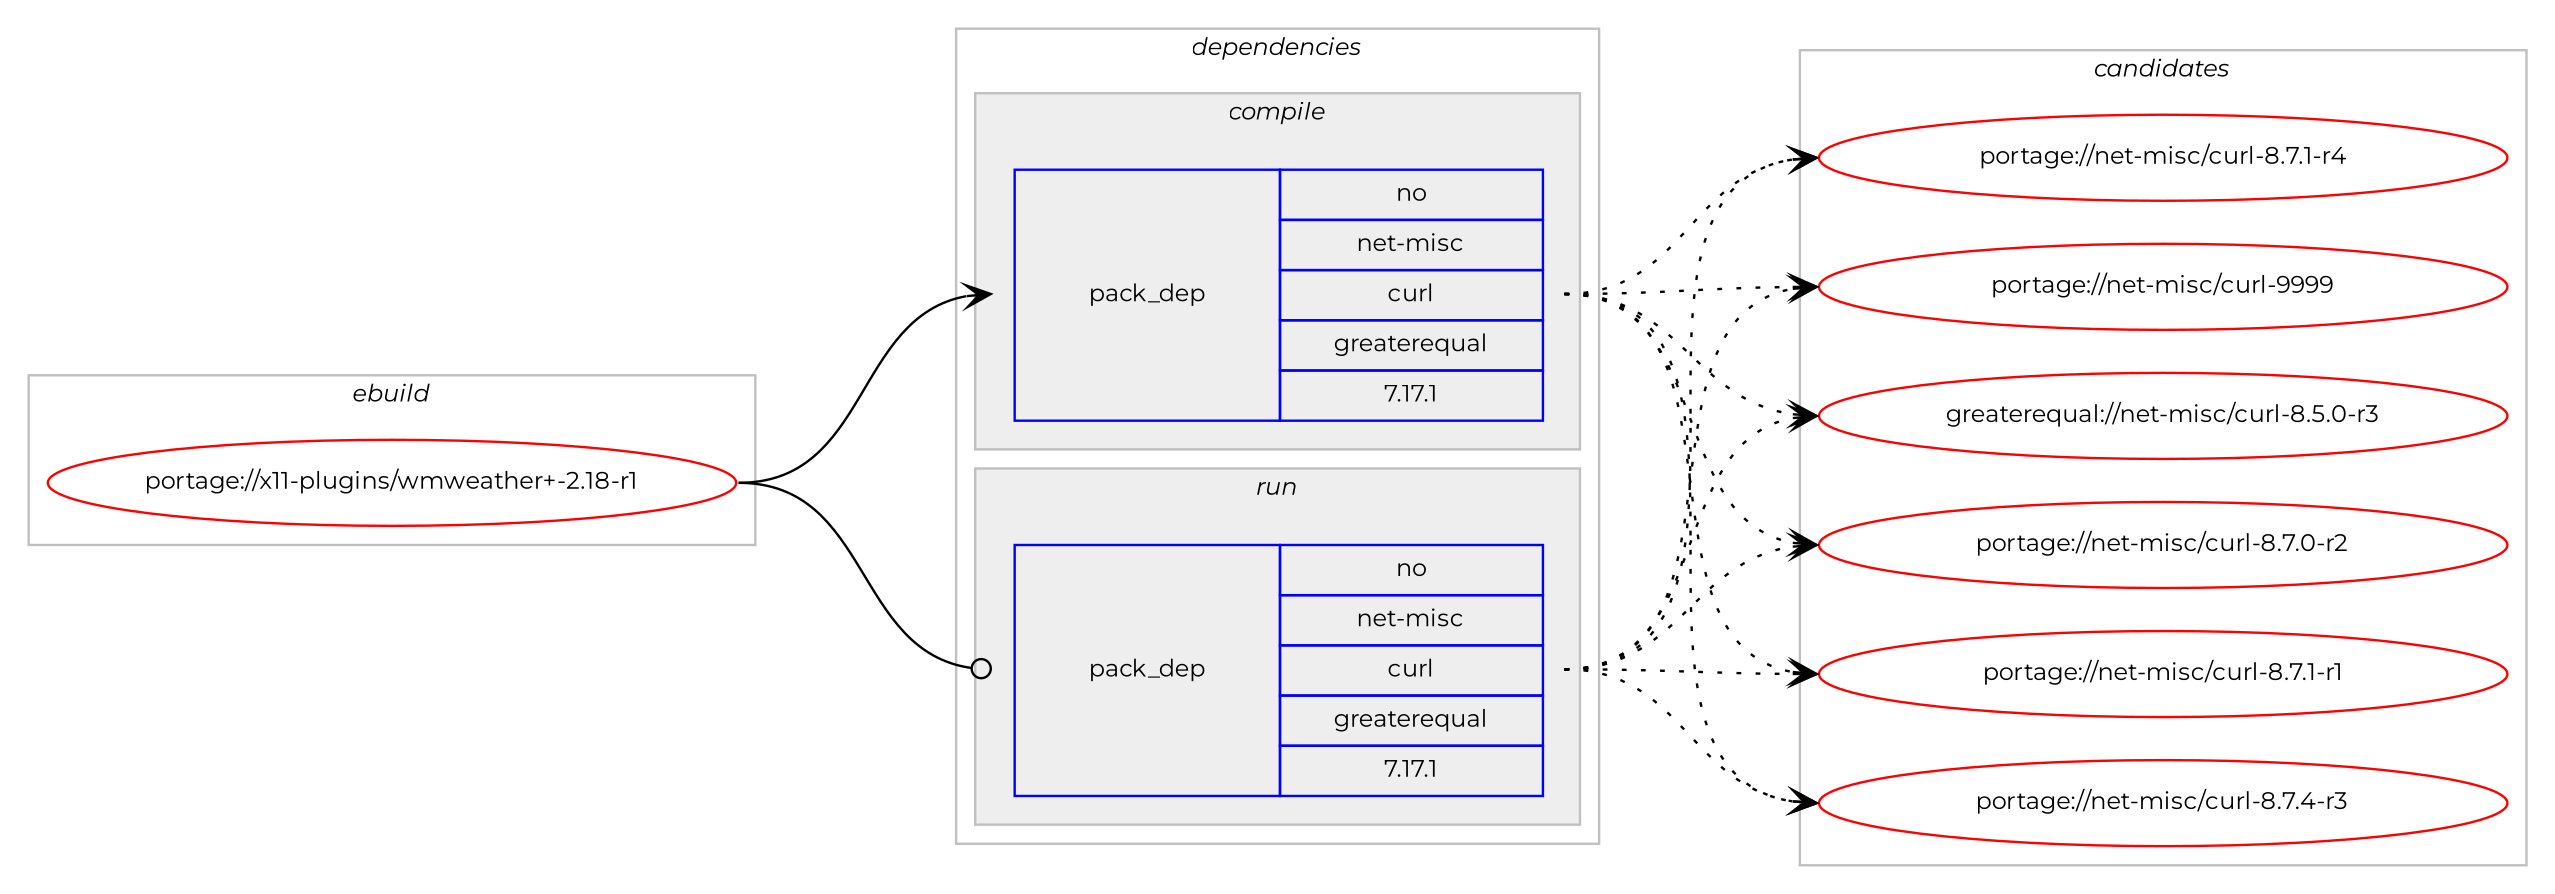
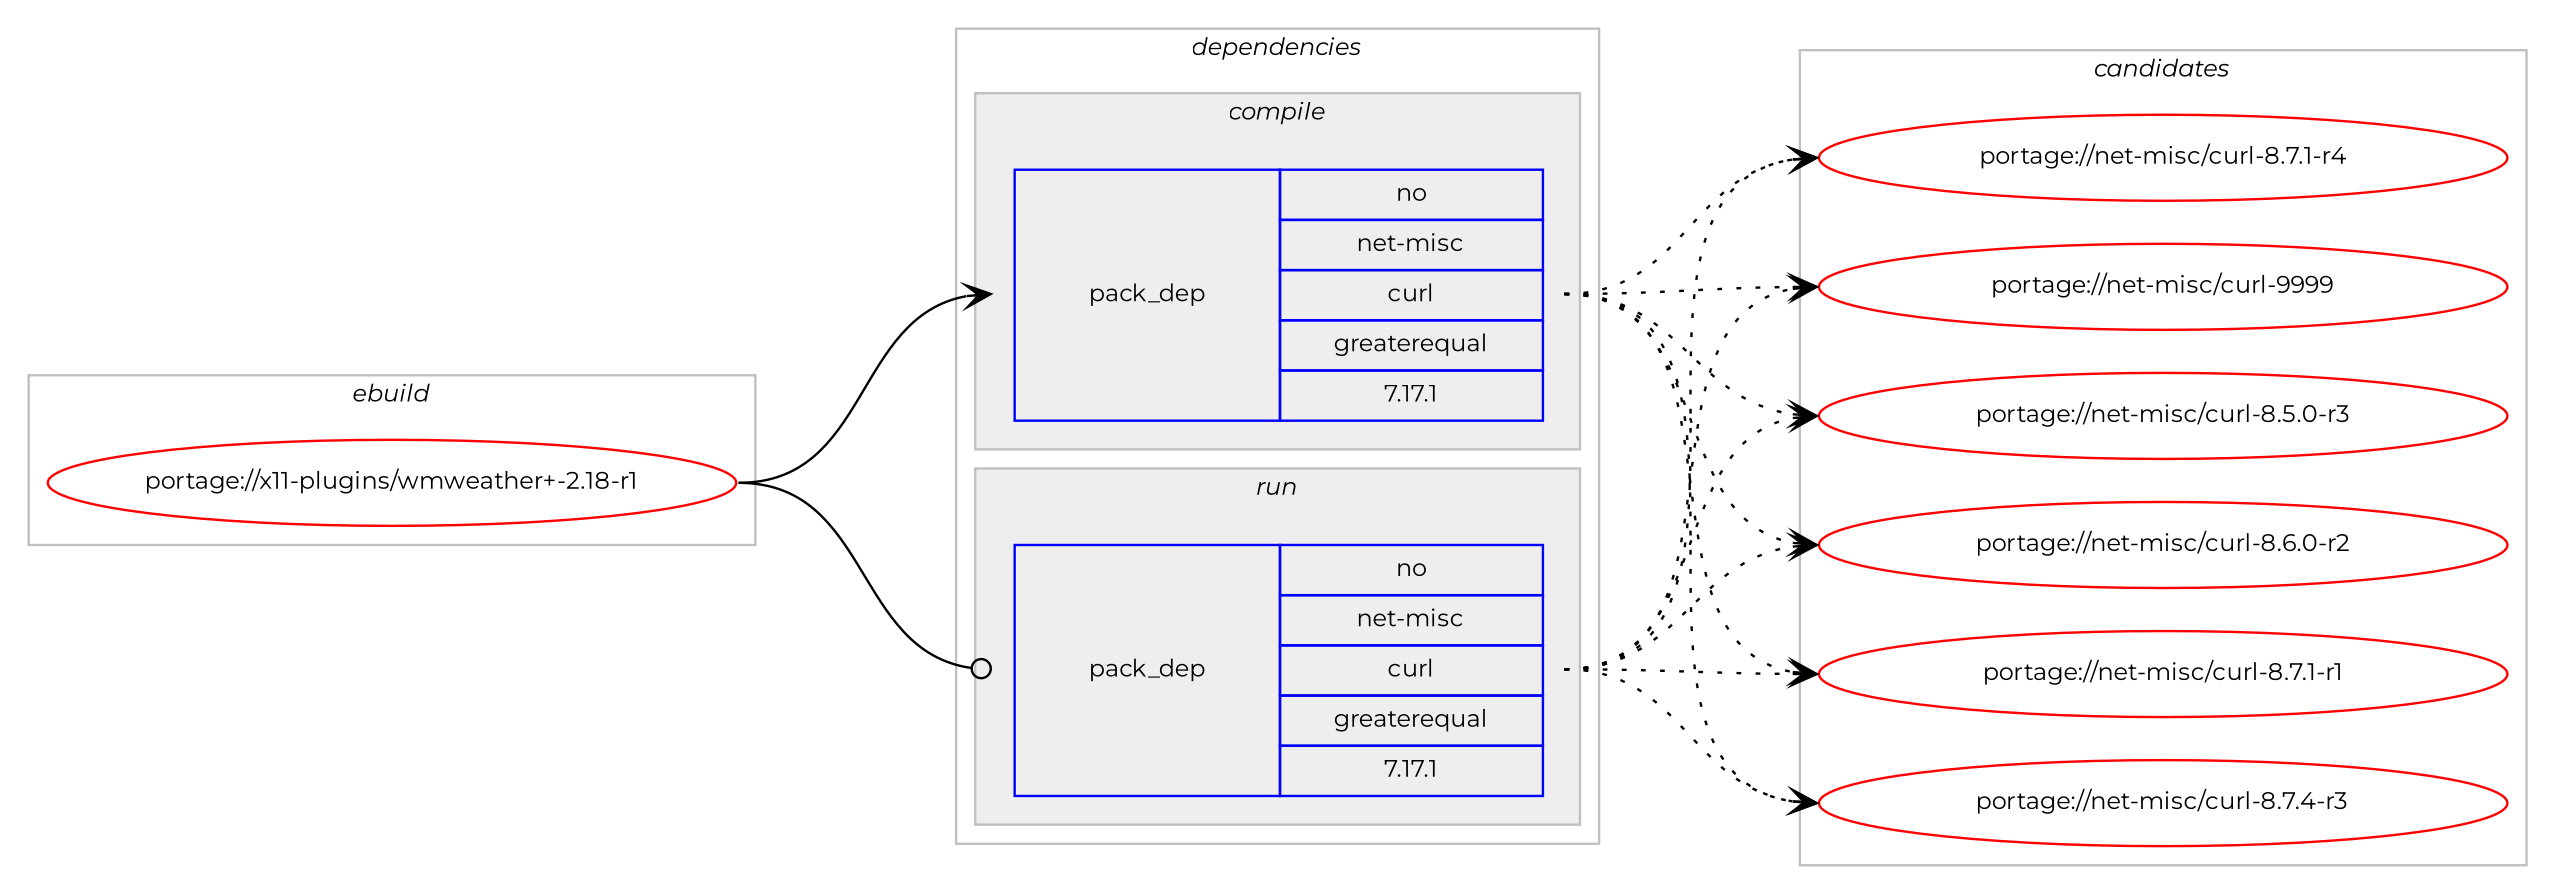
  digraph {
    compound=true
    concentrate=true
    fontname=Montserrat
    fontsize=10
    newrank=true
    rankdir=LR
    ranksep=1.5
    node [color=red fontname=Montserrat fontsize=10]
    edge [arrowhead=vee fontname=Montserrat headport=w style=dotted tailport=e weight=100]
    n1 [label="portage://x11-plugins/wmweather+-2.18-r1" width=4]
    n2 [color=blue label=<<TABLE BORDER="0" CELLBORDER="1" CELLSPACING="0" CELLPADDING="4" WIDTH="220"><TR><TD ROWSPAN="6" CELLPADDING="30">pack_dep</TD></TR><TR><TD WIDTH="110">no</TD></TR><TR><TD>net-misc</TD></TR><TR><TD>curl</TD></TR><TR><TD>greaterequal</TD></TR><TR><TD>7.17.1</TD></TR></TABLE>> shape=none]
    n3 [color=blue label=<<TABLE BORDER="0" CELLBORDER="1" CELLSPACING="0" CELLPADDING="4" WIDTH="220"><TR><TD ROWSPAN="6" CELLPADDING="30">pack_dep</TD></TR><TR><TD WIDTH="110">no</TD></TR><TR><TD>net-misc</TD></TR><TR><TD>curl</TD></TR><TR><TD>greaterequal</TD></TR><TR><TD>7.17.1</TD></TR></TABLE>> shape=none]
-   n4 [label="greaterequal://net-misc/curl-8.5.0-r3" width=4]
-   n5 [label="portage://net-misc/curl-8.7.0-r2" width=4]
+   n4 [label="portage://net-misc/curl-8.5.0-r3" width=4]
+   n5 [label="portage://net-misc/curl-8.6.0-r2" width=4]
    n6 [label="portage://net-misc/curl-8.7.1-r1" width=4]
    n7 [label="portage://net-misc/curl-8.7.4-r3" width=4]
    n8 [label="portage://net-misc/curl-8.7.1-r4" width=4]
    n9 [label="portage://net-misc/curl-9999" width=4]
    subgraph cluster_1 {
      color=gray
      label=<<i>ebuild</i>>
      rank=same
      n1
    }
    subgraph cluster_2 {
      color=gray
      label=<<i>dependencies</i>>
      subgraph cluster_3 {
        color=gray
        fillcolor="#eeeeee"
        label=<<i>compile</i>>
        style=filled
        subgraph sub_4 {
          color=gray
          fillcolor="#eeeeee"
          label=<<i>compile</i>>
          style=filled
          n2
        }
      }
      subgraph cluster_5 {
        color=gray
        fillcolor="#eeeeee"
        label=<<i>compile and run</i>>
        style=filled
      }
      subgraph cluster_6 {
        color=gray
        fillcolor="#eeeeee"
        label=<<i>run</i>>
        style=filled
        subgraph sub_7 {
          color=gray
          fillcolor="#eeeeee"
          label=<<i>run</i>>
          style=filled
          n3
        }
      }
    }
    subgraph cluster_8 {
      color=gray
      label=<<i>candidates</i>>
      rank=same
      subgraph sub_9 {
        color=black
        label=<<i>candidates</i>>
        nodesep=1
        rank=same
        n4
        n5
        n6
        n7
        n8
        n9
      }
      subgraph sub_10 {
        color=black
        label=<<i>candidates</i>>
        nodesep=1
        rank=same
        n4
        n5
        n6
        n7
        n8
        n9
      }
    }
    n1 -> n2 [style=solid weight=20]
    n1 -> n3 [arrowhead=odot style=solid weight=20]
    n2 -> n4
    n2 -> n5
    n2 -> n6
    n2 -> n7
    n2 -> n8
    n2 -> n9
    n3 -> n4
    n3 -> n5
    n3 -> n6
    n3 -> n7
    n3 -> n8
    n3 -> n9
  }
